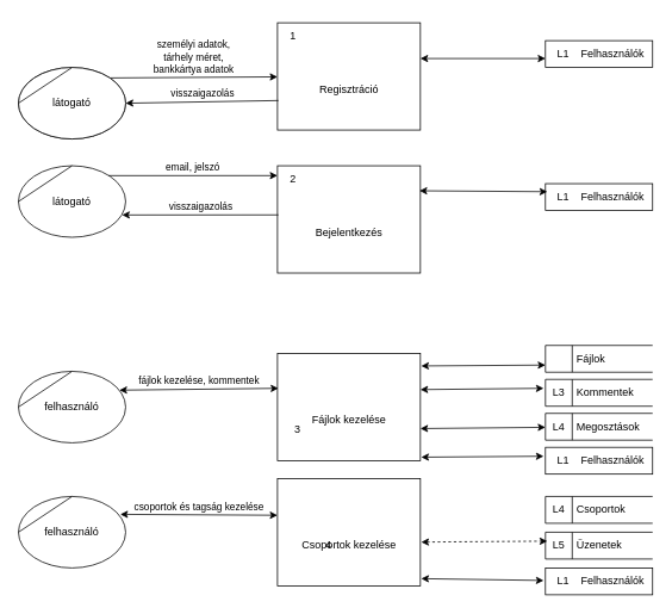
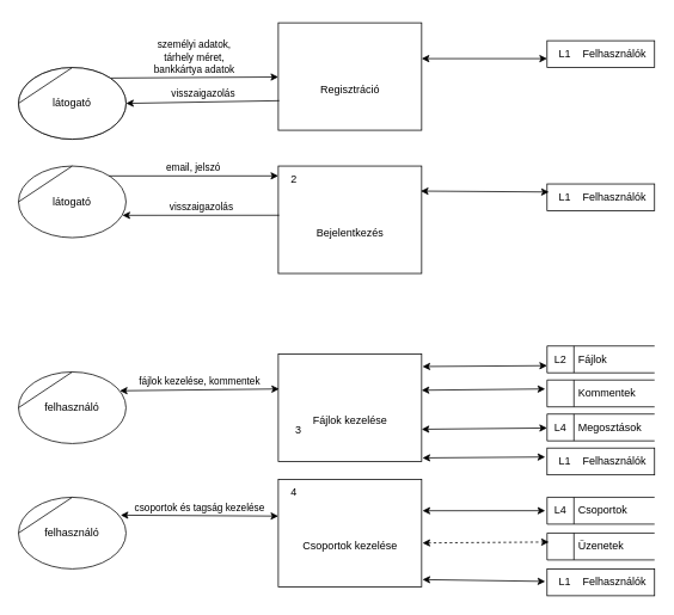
  <mxCell id="0" />
  <mxCell id="1" parent="0" />
  <mxCell id="2" value="Regisztráció" style="html=1;dashed=0;whitespace=wrap;shape=mxgraph.dfd.process;align=center;container=1;collapsible=0;spacingTop=30;" vertex="1" parent="1"><mxGeometry x="310" y="25" width="160" height="120" as="geometry" /></mxCell>
- <mxCell id="3" value="1" style="text;html=1;strokeColor=none;fillColor=none;align=center;verticalAlign=middle;whiteSpace=wrap;rounded=0;movable=0;resizable=0;rotatable=0;cloneable=0;deletable=0;connectable=0;allowArrows=0;pointerEvents=1;" vertex="1" parent="2"><mxGeometry width="35" height="30" as="geometry" /></mxCell>
  <mxCell id="4" value="" style="text;html=1;strokeColor=none;fillColor=none;align=left;verticalAlign=middle;whiteSpace=wrap;rounded=0;movable=0;resizable=0;connectable=0;allowArrows=0;rotatable=0;cloneable=0;deletable=0;spacingLeft=6;autosize=1;resizeWidth=0;" vertex="1" parent="2"><mxGeometry x="35" y="-5" width="50" height="40" as="geometry" /></mxCell>
  <mxCell id="5" value="Bejelentkezés" style="html=1;dashed=0;whitespace=wrap;shape=mxgraph.dfd.process;align=center;container=1;collapsible=0;spacingTop=30;" vertex="1" parent="1"><mxGeometry x="310" y="185" width="160" height="120" as="geometry" /></mxCell>
  <mxCell id="6" value="2" style="text;html=1;strokeColor=none;fillColor=none;align=center;verticalAlign=middle;whiteSpace=wrap;rounded=0;movable=0;resizable=0;rotatable=0;cloneable=0;deletable=0;connectable=0;allowArrows=0;pointerEvents=1;" vertex="1" parent="5"><mxGeometry width="35" height="30" as="geometry" /></mxCell>
  <mxCell id="7" value="" style="text;html=1;strokeColor=none;fillColor=none;align=left;verticalAlign=middle;whiteSpace=wrap;rounded=0;movable=0;resizable=0;connectable=0;allowArrows=0;rotatable=0;cloneable=0;deletable=0;spacingLeft=6;autosize=1;resizeWidth=0;" vertex="1" parent="5"><mxGeometry x="35" y="-5" width="50" height="40" as="geometry" /></mxCell>
  <mxCell id="8" value="személyi adatok,&lt;br&gt;tárhely méret,&lt;br&gt;bankkártya adatok" style="endArrow=classic;html=1;rounded=0;verticalAlign=bottom;exitX=1;exitY=0;exitDx=0;exitDy=0;" edge="1" parent="1" source="10" target="2"><mxGeometry width="50" height="50" relative="1" as="geometry"><mxPoint x="260" y="395" as="sourcePoint" /><mxPoint x="380" y="395" as="targetPoint" /></mxGeometry></mxCell>
  <mxCell id="9" value="" style="group" vertex="1" connectable="0" parent="1"><mxGeometry x="20" y="75" width="120" height="80" as="geometry" /></mxCell>
  <mxCell id="10" value="látogató" style="ellipse;whiteSpace=wrap;html=1;" vertex="1" parent="9"><mxGeometry width="120" height="80" as="geometry" /></mxCell>
  <mxCell id="11" value="látogató" style="shape=stencil(tZRtjoMgEIZPw98GJR6gYXfvQe10nZQCAbYft99RNKlW7GajiTGZeeXhnZGBCRka5YCVvGHig5VlwTm9Kb5NYhUc1DElr8qjOmhISojenuGGx9gz0DTgMbaq+GR8T9+0j5C1NYYgaE0YKU86wRQaWsvvCdZv/xhFjvgXiOB7kynLyq+/Y3fVNuBiI79j7OB+db/rgceOi61+3Grg4v9YISmTO9xCHlR9/vb2xxxnzYDW6AK8OfLTeZzO66ynzM5CnqyHBUsn1DqN9UITnWoH/kUY5Iu9PtVUzRY1jx4IGk22K9UioSs+44+uvFxl3bKX1nTZdE12iV8=);whiteSpace=wrap;html=1;" vertex="1" parent="9"><mxGeometry width="120" height="80" as="geometry" /></mxCell>
  <mxCell id="12" value="visszaigazolás" style="endArrow=classic;html=1;rounded=0;verticalAlign=bottom;entryX=1;entryY=0.5;entryDx=0;entryDy=0;exitX=0.006;exitY=0.725;exitDx=0;exitDy=0;exitPerimeter=0;" edge="1" parent="1" source="2" target="11"><mxGeometry width="50" height="50" relative="1" as="geometry"><mxPoint x="140" y="265" as="sourcePoint" /><mxPoint x="260" y="265" as="targetPoint" /></mxGeometry></mxCell>
  <mxCell id="13" value="látogató" style="shape=stencil(tZRtjoMgEIZPw98GJR6gYXfvQe10nZQCAbYft99RNKlW7GajiTGZeeXhnZGBCRka5YCVvGHig5VlwTm9Kb5NYhUc1DElr8qjOmhISojenuGGx9gz0DTgMbaq+GR8T9+0j5C1NYYgaE0YKU86wRQaWsvvCdZv/xhFjvgXiOB7kynLyq+/Y3fVNuBiI79j7OB+db/rgceOi61+3Grg4v9YISmTO9xCHlR9/vb2xxxnzYDW6AK8OfLTeZzO66ynzM5CnqyHBUsn1DqN9UITnWoH/kUY5Iu9PtVUzRY1jx4IGk22K9UioSs+44+uvFxl3bKX1nTZdE12iV8=);whiteSpace=wrap;html=1;" vertex="1" parent="1"><mxGeometry x="20" y="185" width="120" height="80" as="geometry" /></mxCell>
  <mxCell id="14" value="email, jelszó" style="endArrow=classic;html=1;rounded=0;verticalAlign=bottom;exitX=0.842;exitY=0.138;exitDx=0;exitDy=0;exitPerimeter=0;" edge="1" parent="1" source="13"><mxGeometry width="50" height="50" relative="1" as="geometry"><mxPoint x="170" y="215" as="sourcePoint" /><mxPoint x="310" y="196" as="targetPoint" /></mxGeometry></mxCell>
  <mxCell id="15" value="Felhasználók" style="html=1;dashed=0;whitespace=wrap;shape=mxgraph.dfd.dataStoreID2;align=left;spacingLeft=38;container=1;collapsible=0;" vertex="1" parent="1"><mxGeometry x="610" y="45" width="120" height="30" as="geometry" /></mxCell>
  <mxCell id="16" value="L1" style="text;html=1;strokeColor=none;fillColor=none;align=center;verticalAlign=middle;whiteSpace=wrap;rounded=0;connectable=0;allowArrows=0;movable=0;resizable=0;rotatable=0;cloneable=0;deletable=0;" vertex="1" parent="15"><mxGeometry x="5" width="30" height="30" as="geometry" /></mxCell>
  <mxCell id="17" value="" style="endArrow=classic;startArrow=classic;html=1;rounded=0;verticalAlign=bottom;" edge="1" parent="1"><mxGeometry width="50" height="50" relative="1" as="geometry"><mxPoint x="470" y="65" as="sourcePoint" /><mxPoint x="610" y="65" as="targetPoint" /><mxPoint as="offset" /></mxGeometry></mxCell>
  <mxCell id="18" value="Felhasználók" style="html=1;dashed=0;whitespace=wrap;shape=mxgraph.dfd.dataStoreID2;align=left;spacingLeft=38;container=1;collapsible=0;" vertex="1" parent="1"><mxGeometry x="610" y="205" width="120" height="30" as="geometry" /></mxCell>
  <mxCell id="19" value="L1" style="text;html=1;strokeColor=none;fillColor=none;align=center;verticalAlign=middle;whiteSpace=wrap;rounded=0;connectable=0;allowArrows=0;movable=0;resizable=0;rotatable=0;cloneable=0;deletable=0;" vertex="1" parent="18"><mxGeometry x="5" width="30" height="30" as="geometry" /></mxCell>
  <mxCell id="20" value="" style="endArrow=classic;startArrow=classic;html=1;rounded=0;verticalAlign=bottom;exitX=0.994;exitY=0.233;exitDx=0;exitDy=0;exitPerimeter=0;entryX=0.017;entryY=0.3;entryDx=0;entryDy=0;entryPerimeter=0;" edge="1" parent="1" source="5" target="18"><mxGeometry width="50" height="50" relative="1" as="geometry"><mxPoint x="470" y="215" as="sourcePoint" /><mxPoint x="610" y="215" as="targetPoint" /><mxPoint as="offset" /></mxGeometry></mxCell>
  <mxCell id="21" value="felhasználó" style="shape=stencil(tZRtjoMgEIZPw98GJR6gYXfvQe10nZQCAbYft99RNKlW7GajiTGZeeXhnZGBCRka5YCVvGHig5VlwTm9Kb5NYhUc1DElr8qjOmhISojenuGGx9gz0DTgMbaq+GR8T9+0j5C1NYYgaE0YKU86wRQaWsvvCdZv/xhFjvgXiOB7kynLyq+/Y3fVNuBiI79j7OB+db/rgceOi61+3Grg4v9YISmTO9xCHlR9/vb2xxxnzYDW6AK8OfLTeZzO66ynzM5CnqyHBUsn1DqN9UITnWoH/kUY5Iu9PtVUzRY1jx4IGk22K9UioSs+44+uvFxl3bKX1nTZdE12iV8=);whiteSpace=wrap;html=1;" vertex="1" parent="1"><mxGeometry x="20" y="415" width="120" height="80" as="geometry" /></mxCell>
  <mxCell id="22" value="Fájlok kezelése" style="html=1;dashed=0;whitespace=wrap;shape=mxgraph.dfd.process;align=center;container=1;collapsible=0;spacingTop=30;" vertex="1" parent="1"><mxGeometry x="310" y="395" width="160" height="120" as="geometry" /></mxCell>
  <mxCell id="23" value="3" style="text;html=1;strokeColor=none;fillColor=none;align=center;verticalAlign=middle;whiteSpace=wrap;rounded=0;movable=0;resizable=0;rotatable=0;cloneable=0;deletable=0;connectable=0;allowArrows=0;pointerEvents=1;" vertex="1" parent="22"><mxGeometry x="5" y="70" width="35" height="30" as="geometry" /></mxCell>
  <mxCell id="24" value="" style="text;html=1;strokeColor=none;fillColor=none;align=left;verticalAlign=middle;whiteSpace=wrap;rounded=0;movable=0;resizable=0;connectable=0;allowArrows=0;rotatable=0;cloneable=0;deletable=0;spacingLeft=6;autosize=1;resizeWidth=0;" vertex="1" parent="22"><mxGeometry x="35" y="-5" width="50" height="40" as="geometry" /></mxCell>
  <mxCell id="25" value="fájlok kezelése, kommentek" style="endArrow=classic;html=1;rounded=0;verticalAlign=bottom;exitX=0.942;exitY=0.263;exitDx=0;exitDy=0;exitPerimeter=0;entryX=0.006;entryY=0.325;entryDx=0;entryDy=0;entryPerimeter=0;startArrow=classic;startFill=1;" edge="1" parent="1" source="21" target="22"><mxGeometry x="0.0" width="50" height="50" relative="1" as="geometry"><mxPoint x="131" y="206" as="sourcePoint" /><mxPoint x="320" y="206" as="targetPoint" /><mxPoint as="offset" /></mxGeometry></mxCell>
  <mxCell id="26" value="Fájlok" style="html=1;dashed=0;whitespace=wrap;shape=mxgraph.dfd.dataStoreID;align=left;spacingLeft=33;container=1;collapsible=0;autosize=0;" vertex="1" parent="1"><mxGeometry x="610" y="386" width="120" height="30" as="geometry" /></mxCell>
+ <mxCell id="27" value="L2" style="text;html=1;strokeColor=none;fillColor=none;align=center;verticalAlign=middle;whiteSpace=wrap;rounded=0;movable=0;resizable=0;rotatable=0;cloneable=0;deletable=0;allowArrows=0;connectable=0;" vertex="1" parent="26"><mxGeometry width="30" height="30" as="geometry" /></mxCell>
  <mxCell id="28" value="" style="endArrow=classic;html=1;rounded=0;verticalAlign=bottom;exitX=1.006;exitY=0.258;exitDx=0;exitDy=0;exitPerimeter=0;entryX=0;entryY=0.733;entryDx=0;entryDy=0;entryPerimeter=0;startArrow=classic;startFill=1;" edge="1" parent="1" target="26"><mxGeometry width="50" height="50" relative="1" as="geometry"><mxPoint x="470.96" y="408.96" as="sourcePoint" /><mxPoint x="688" y="437" as="targetPoint" /></mxGeometry></mxCell>
  <mxCell id="29" value="Kommentek" style="html=1;dashed=0;whitespace=wrap;shape=mxgraph.dfd.dataStoreID;align=left;spacingLeft=33;container=1;collapsible=0;autosize=0;" vertex="1" parent="1"><mxGeometry x="610" y="424" width="120" height="30" as="geometry" /></mxCell>
- <mxCell id="30" value="L3" style="text;html=1;strokeColor=none;fillColor=none;align=center;verticalAlign=middle;whiteSpace=wrap;rounded=0;movable=0;resizable=0;rotatable=0;cloneable=0;deletable=0;allowArrows=0;connectable=0;" vertex="1" parent="29"><mxGeometry width="30" height="30" as="geometry" /></mxCell>
  <mxCell id="31" value="Megosztások" style="html=1;dashed=0;whitespace=wrap;shape=mxgraph.dfd.dataStoreID;align=left;spacingLeft=33;container=1;collapsible=0;autosize=0;" vertex="1" parent="1"><mxGeometry x="610" y="462" width="120" height="30" as="geometry" /></mxCell>
  <mxCell id="32" value="L4" style="text;html=1;strokeColor=none;fillColor=none;align=center;verticalAlign=middle;whiteSpace=wrap;rounded=0;movable=0;resizable=0;rotatable=0;cloneable=0;deletable=0;allowArrows=0;connectable=0;" vertex="1" parent="31"><mxGeometry width="30" height="30" as="geometry" /></mxCell>
  <mxCell id="33" value="" style="endArrow=classic;html=1;rounded=0;verticalAlign=bottom;startArrow=classic;startFill=1;entryX=-0.017;entryY=0.333;entryDx=0;entryDy=0;entryPerimeter=0;" edge="1" parent="1" target="29"><mxGeometry width="50" height="50" relative="1" as="geometry"><mxPoint x="470" y="435.429" as="sourcePoint" /><mxPoint x="620" y="414" as="targetPoint" /></mxGeometry></mxCell>
  <mxCell id="34" value="" style="endArrow=classic;html=1;rounded=0;verticalAlign=bottom;startArrow=classic;startFill=1;exitX=1;exitY=0.892;exitDx=0;exitDy=0;exitPerimeter=0;" edge="1" parent="1" target="31"><mxGeometry width="50" height="50" relative="1" as="geometry"><mxPoint x="470" y="479.04" as="sourcePoint" /><mxPoint x="630" y="422" as="targetPoint" /></mxGeometry></mxCell>
  <mxCell id="35" value="Csoportok kezelése" style="html=1;dashed=0;whitespace=wrap;shape=mxgraph.dfd.process;align=center;container=1;collapsible=0;spacingTop=30;" vertex="1" parent="1"><mxGeometry x="310" y="535" width="160" height="120" as="geometry" /></mxCell>
- <mxCell id="36" value="4" style="text;html=1;strokeColor=none;fillColor=none;align=center;verticalAlign=middle;whiteSpace=wrap;rounded=0;movable=0;resizable=0;rotatable=0;cloneable=0;deletable=0;connectable=0;allowArrows=0;pointerEvents=1;" vertex="1" parent="35"><mxGeometry x="40" y="60" width="35" height="30" as="geometry" /></mxCell>
+ <mxCell id="36" value="4" style="text;html=1;strokeColor=none;fillColor=none;align=center;verticalAlign=middle;whiteSpace=wrap;rounded=0;movable=0;resizable=0;rotatable=0;cloneable=0;deletable=0;connectable=0;allowArrows=0;pointerEvents=1;" vertex="1" parent="35"><mxGeometry width="35" height="30" as="geometry" /></mxCell>
  <mxCell id="37" value="" style="text;html=1;strokeColor=none;fillColor=none;align=left;verticalAlign=middle;whiteSpace=wrap;rounded=0;movable=0;resizable=0;connectable=0;allowArrows=0;rotatable=0;cloneable=0;deletable=0;spacingLeft=6;autosize=1;resizeWidth=0;" vertex="1" parent="35"><mxGeometry x="35" y="-5" width="50" height="40" as="geometry" /></mxCell>
  <mxCell id="38" value="felhasználó" style="shape=stencil(tZRtjoMgEIZPw98GJR6gYXfvQe10nZQCAbYft99RNKlW7GajiTGZeeXhnZGBCRka5YCVvGHig5VlwTm9Kb5NYhUc1DElr8qjOmhISojenuGGx9gz0DTgMbaq+GR8T9+0j5C1NYYgaE0YKU86wRQaWsvvCdZv/xhFjvgXiOB7kynLyq+/Y3fVNuBiI79j7OB+db/rgceOi61+3Grg4v9YISmTO9xCHlR9/vb2xxxnzYDW6AK8OfLTeZzO66ynzM5CnqyHBUsn1DqN9UITnWoH/kUY5Iu9PtVUzRY1jx4IGk22K9UioSs+44+uvFxl3bKX1nTZdE12iV8=);whiteSpace=wrap;html=1;" vertex="1" parent="1"><mxGeometry x="20" y="555" width="120" height="80" as="geometry" /></mxCell>
  <mxCell id="39" value="csoportok és tagság kezelése" style="endArrow=classic;html=1;rounded=0;verticalAlign=bottom;exitX=0.95;exitY=0.25;exitDx=0;exitDy=0;exitPerimeter=0;entryX=0;entryY=0.342;entryDx=0;entryDy=0;entryPerimeter=0;startArrow=classic;startFill=1;" edge="1" parent="1" source="38" target="35"><mxGeometry width="50" height="50" relative="1" as="geometry"><mxPoint x="143" y="446" as="sourcePoint" /><mxPoint x="321" y="444" as="targetPoint" /></mxGeometry></mxCell>
  <mxCell id="40" value="Csoportok" style="html=1;dashed=0;whitespace=wrap;shape=mxgraph.dfd.dataStoreID;align=left;spacingLeft=33;container=1;collapsible=0;autosize=0;" vertex="1" parent="1"><mxGeometry x="610" y="555" width="120" height="30" as="geometry" /></mxCell>
  <mxCell id="41" value="L4" style="text;html=1;strokeColor=none;fillColor=none;align=center;verticalAlign=middle;whiteSpace=wrap;rounded=0;movable=0;resizable=0;rotatable=0;cloneable=0;deletable=0;allowArrows=0;connectable=0;" vertex="1" parent="40"><mxGeometry width="30" height="30" as="geometry" /></mxCell>
  <mxCell id="42" value="Felhasználók" style="html=1;dashed=0;whitespace=wrap;shape=mxgraph.dfd.dataStoreID2;align=left;spacingLeft=38;container=1;collapsible=0;" vertex="1" parent="1"><mxGeometry x="610" y="500" width="120" height="30" as="geometry" /></mxCell>
  <mxCell id="43" value="L1" style="text;html=1;strokeColor=none;fillColor=none;align=center;verticalAlign=middle;whiteSpace=wrap;rounded=0;connectable=0;allowArrows=0;movable=0;resizable=0;rotatable=0;cloneable=0;deletable=0;" vertex="1" parent="42"><mxGeometry x="5" width="30" height="30" as="geometry" /></mxCell>
  <mxCell id="44" value="" style="endArrow=classic;html=1;rounded=0;verticalAlign=bottom;startArrow=classic;startFill=1;exitX=1.006;exitY=0.967;exitDx=0;exitDy=0;exitPerimeter=0;entryX=-0.017;entryY=0.333;entryDx=0;entryDy=0;entryPerimeter=0;" edge="1" parent="1" source="22" target="42"><mxGeometry width="50" height="50" relative="1" as="geometry"><mxPoint x="480" y="489.04" as="sourcePoint" /><mxPoint x="620" y="488" as="targetPoint" /></mxGeometry></mxCell>
  <mxCell id="45" value="Felhasználók" style="html=1;dashed=0;whitespace=wrap;shape=mxgraph.dfd.dataStoreID2;align=left;spacingLeft=38;container=1;collapsible=0;" vertex="1" parent="1"><mxGeometry x="610" y="635" width="120" height="30" as="geometry" /></mxCell>
  <mxCell id="46" value="L1" style="text;html=1;strokeColor=none;fillColor=none;align=center;verticalAlign=middle;whiteSpace=wrap;rounded=0;connectable=0;allowArrows=0;movable=0;resizable=0;rotatable=0;cloneable=0;deletable=0;" vertex="1" parent="45"><mxGeometry x="5" width="30" height="30" as="geometry" /></mxCell>
+ <mxCell id="47" value="" style="endArrow=classic;html=1;rounded=0;verticalAlign=bottom;startArrow=classic;startFill=1;exitX=1.006;exitY=0.292;exitDx=0;exitDy=0;exitPerimeter=0;entryX=-0.017;entryY=0.5;entryDx=0;entryDy=0;entryPerimeter=0;" edge="1" parent="1" source="35" target="40"><mxGeometry width="50" height="50" relative="1" as="geometry"><mxPoint x="490" y="499.04" as="sourcePoint" /><mxPoint x="630" y="498" as="targetPoint" /></mxGeometry></mxCell>
  <mxCell id="48" value="" style="endArrow=classic;html=1;rounded=0;verticalAlign=bottom;startArrow=classic;startFill=1;entryX=-0.017;entryY=0.467;entryDx=0;entryDy=0;entryPerimeter=0;exitX=1.006;exitY=0.933;exitDx=0;exitDy=0;exitPerimeter=0;" edge="1" parent="1" source="35" target="45"><mxGeometry width="50" height="50" relative="1" as="geometry"><mxPoint x="500" y="509.04" as="sourcePoint" /><mxPoint x="640" y="508" as="targetPoint" /></mxGeometry></mxCell>
  <mxCell id="49" value="visszaigazolás" style="endArrow=classic;html=1;rounded=0;verticalAlign=bottom;entryX=0.967;entryY=0.688;entryDx=0;entryDy=0;exitX=0.006;exitY=0.458;exitDx=0;exitDy=0;exitPerimeter=0;entryPerimeter=0;" edge="1" parent="1" source="5" target="13"><mxGeometry width="50" height="50" relative="1" as="geometry"><mxPoint x="321" y="122" as="sourcePoint" /><mxPoint x="150" y="125" as="targetPoint" /></mxGeometry></mxCell>
  <mxCell id="50" value="Üzenetek" style="html=1;dashed=0;whitespace=wrap;shape=mxgraph.dfd.dataStoreID;align=left;spacingLeft=33;container=1;collapsible=0;autosize=0;" vertex="1" parent="1"><mxGeometry x="610" y="595" width="120" height="30" as="geometry" /></mxCell>
- <mxCell id="51" value="L5" style="text;html=1;strokeColor=none;fillColor=none;align=center;verticalAlign=middle;whiteSpace=wrap;rounded=0;movable=0;resizable=0;rotatable=0;cloneable=0;deletable=0;allowArrows=0;connectable=0;" vertex="1" parent="50"><mxGeometry width="30" height="30" as="geometry" /></mxCell>
  <mxCell id="52" value="" style="endArrow=classic;html=1;rounded=0;verticalAlign=bottom;startArrow=classic;startFill=1;entryX=0.017;entryY=0.333;entryDx=0;entryDy=0;entryPerimeter=0;exitX=1.006;exitY=0.592;exitDx=0;exitDy=0;exitPerimeter=0;dashed=1;" edge="1" parent="1" source="35" target="50"><mxGeometry width="50" height="50" relative="1" as="geometry"><mxPoint x="481" y="657" as="sourcePoint" /><mxPoint x="618" y="659" as="targetPoint" /></mxGeometry></mxCell>
